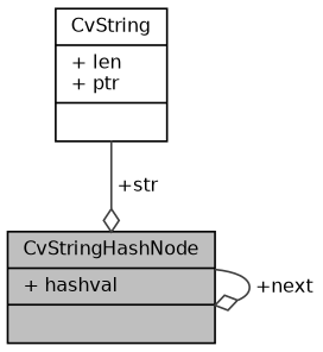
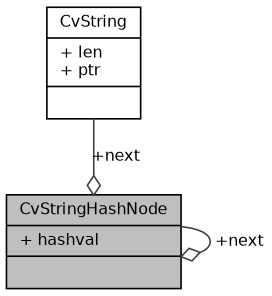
  digraph {
    node [color=black fontname=Helvetica fontsize=10 shape=record style=filled]
    edge [arrowhead=odiamond color=grey25 fontname=Helvetica fontsize=10 labelfontname=Helvetica labelfontsize=10 style=solid]
    n1 [fillcolor=grey75 fontcolor=black height=0.2 label="{CvStringHashNode\n|+ hashval\l|}" width=0.4]
    n2 [fillcolor=white height=0.2 label="{CvString\n|+ len\l+ ptr\l|}" width=0.4]
    n1 -> n1 [label=" +next"]
-   n2 -> n1 [label=" +str"]
+   n2 -> n1 [label=" +next"]
  }
